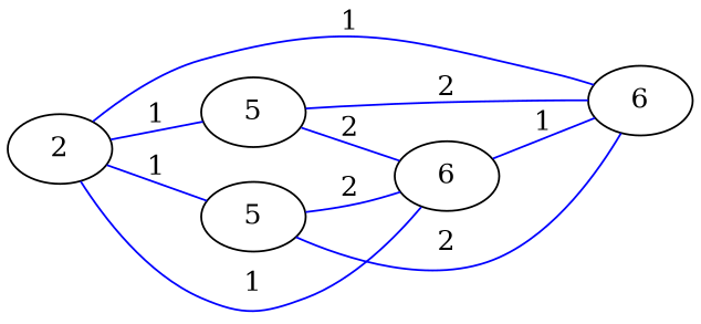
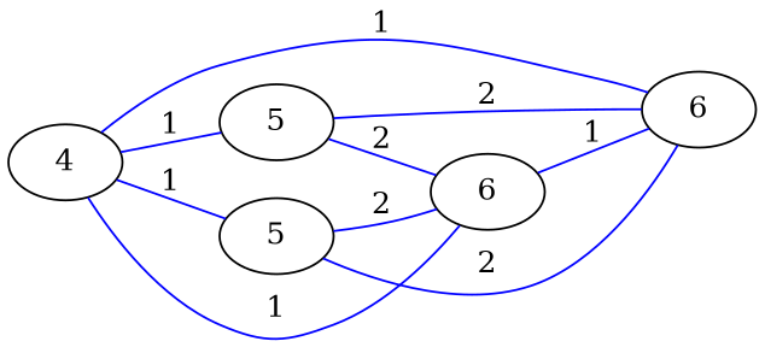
  graph {
    rankdir=LR
    edge [color=blue]
-   n1 [label=2]
+   n1 [label=4]
    n2 [label=5]
    n3 [label=5]
    n4 [label=6]
    n5 [label=6]
    n1 -- n2 [label=1]
    n1 -- n3 [label=1]
    n1 -- n4 [label=1]
    n1 -- n5 [label=1]
    n2 -- n4 [label=2]
    n2 -- n5 [label=2]
    n3 -- n4 [label=2]
    n3 -- n5 [label=2]
    n4 -- n5 [label=1]
  }
